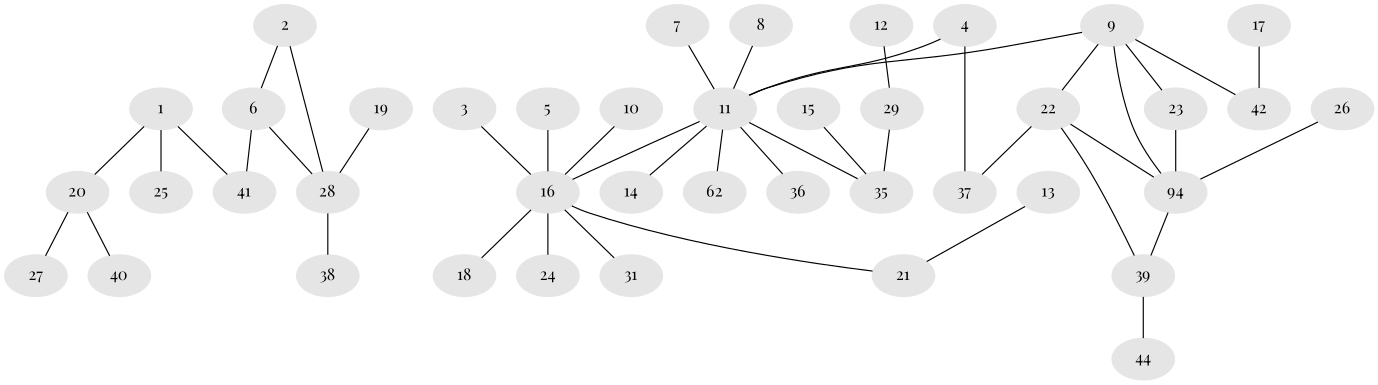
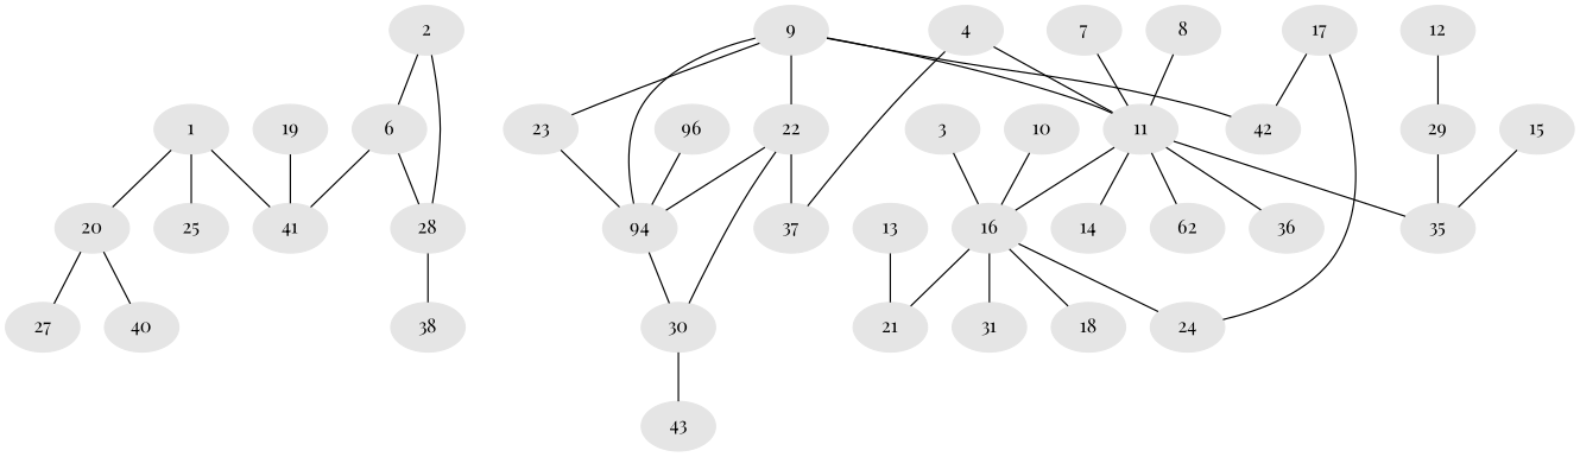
  graph {
    fontname="Playfair Display"
    node [color=gray90 fontname="Playfair Display" style=filled]
    edge [fontname="Playfair Display" weight=1.0]
    1
    20
    25
    41
    27
    40
    n7 [label=94]
    23
    2
    6
    28
    38
    3
    16
    18
    21
    24
    31
    4
    11
    37
    35
    14
    n24 [label=62]
    36
    22
-   39
-   5
+   39 [label=30]
    7
    8
    9
    42
    10
-   26
+   26 [label=96]
    12
    29
    15
    13
    17
    19
-   43 [label=44]
+   43
    1 -- 20
    1 -- 25
    1 -- 41
    20 -- 27
    20 -- 40
    n7 -- 39
    23 -- n7
    2 -- 6
    2 -- 28
    6 -- 41
    6 -- 28
    28 -- 38
    3 -- 16
    16 -- 18
    16 -- 21
    16 -- 24 [weight=2.0]
    16 -- 31
    4 -- 11
    4 -- 37
    11 -- 16
    11 -- 35
    11 -- 14
    11 -- n24
    11 -- 36
    22 -- n7
    22 -- 37
    22 -- 39
    39 -- 43
-   5 -- 16
    7 -- 11
    8 -- 11
    9 -- n7
    9 -- 23
    9 -- 11
    9 -- 22
    9 -- 42
    10 -- 16
    26 -- n7
    12 -- 29
    29 -- 35
    15 -- 35
    13 -- 21
+   17 -- 24
    17 -- 42
-   19 -- 28
+   19 -- 41
  }
